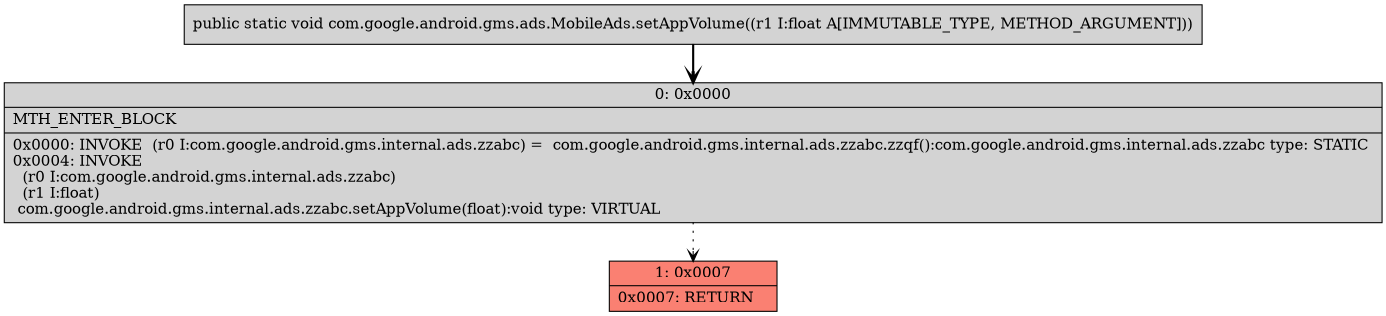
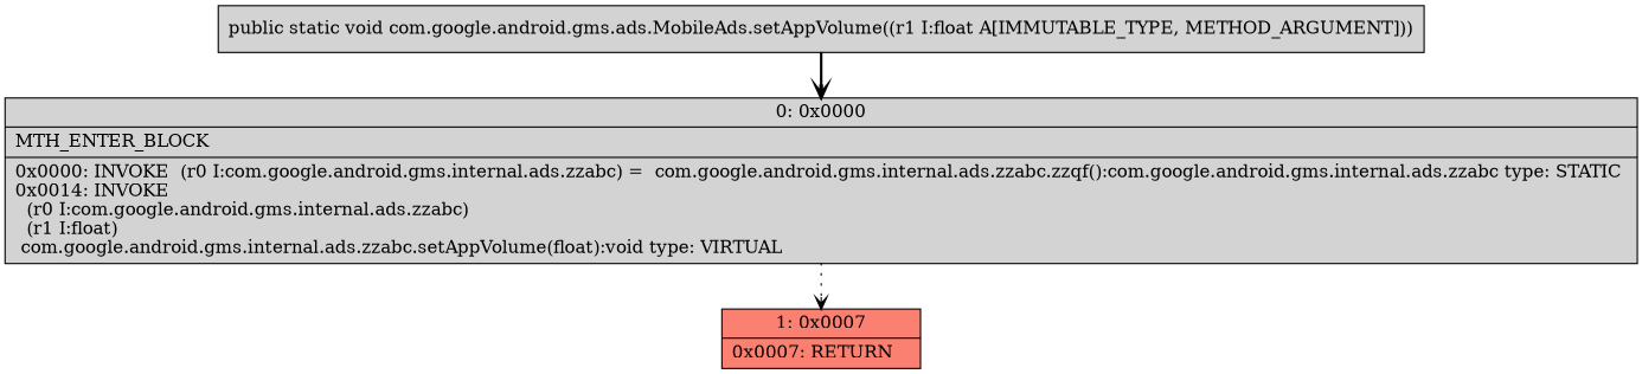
  digraph {
    node [shape=record style=filled fillcolor=lightgrey]
    edge [arrowhead=vee]
-   n1 [label="{0\:\ 0x0000|MTH_ENTER_BLOCK\l|0x0000: INVOKE  (r0 I:com.google.android.gms.internal.ads.zzabc) =  com.google.android.gms.internal.ads.zzabc.zzqf():com.google.android.gms.internal.ads.zzabc type: STATIC \l0x0004: INVOKE  \l  (r0 I:com.google.android.gms.internal.ads.zzabc)\l  (r1 I:float)\l com.google.android.gms.internal.ads.zzabc.setAppVolume(float):void type: VIRTUAL \l}"]
+   n1 [label="{0\:\ 0x0000|MTH_ENTER_BLOCK\l|0x0000: INVOKE  (r0 I:com.google.android.gms.internal.ads.zzabc) =  com.google.android.gms.internal.ads.zzabc.zzqf():com.google.android.gms.internal.ads.zzabc type: STATIC \l0x0014: INVOKE  \l  (r0 I:com.google.android.gms.internal.ads.zzabc)\l  (r1 I:float)\l com.google.android.gms.internal.ads.zzabc.setAppVolume(float):void type: VIRTUAL \l}"]
    n2 [label="{1\:\ 0x0007|0x0007: RETURN   \l}" fillcolor=salmon]
    n3 [label="{public static void com.google.android.gms.ads.MobileAds.setAppVolume((r1 I:float A[IMMUTABLE_TYPE, METHOD_ARGUMENT])) }"]
    n1 -> n2 [style=dotted]
    n3 -> n1 [style=bold]
  }
